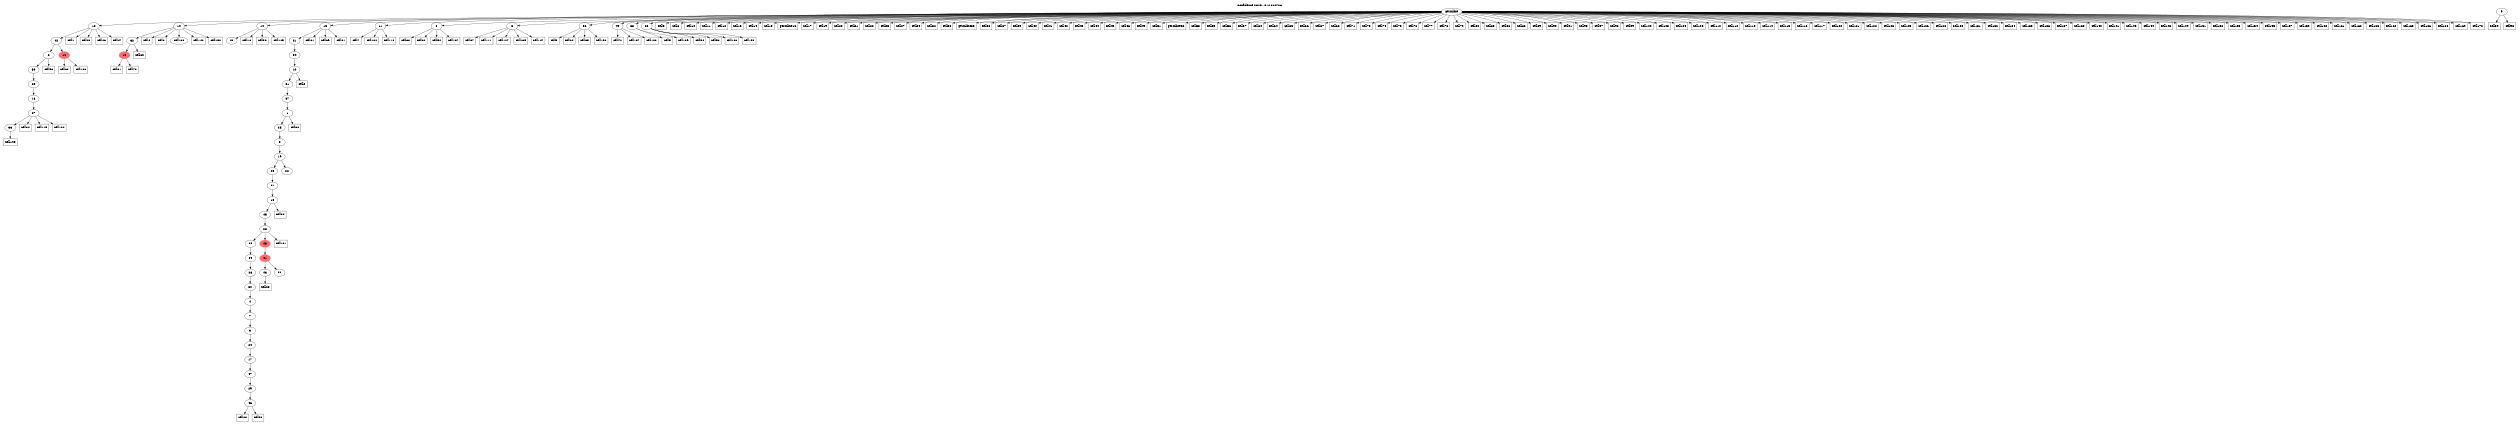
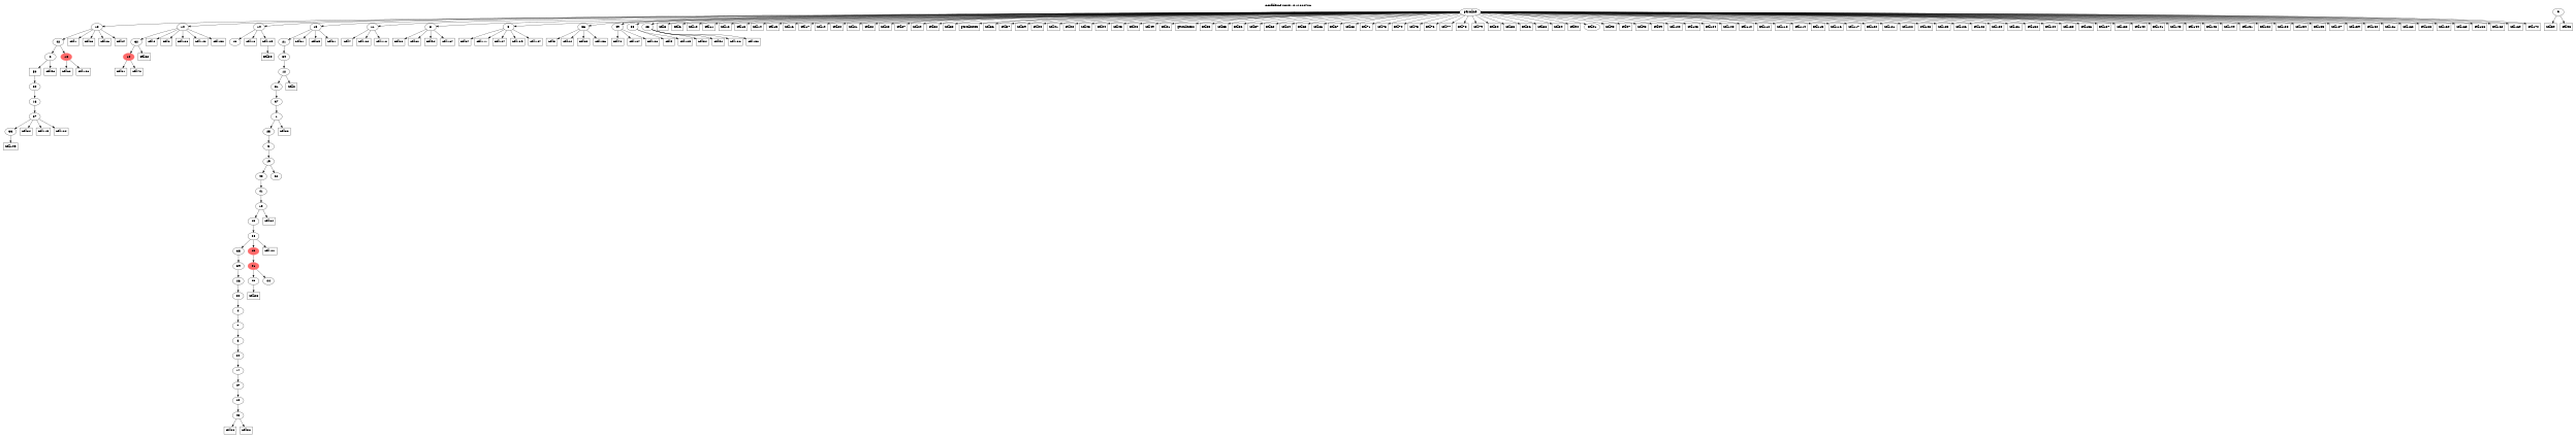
  digraph {
    label="Confidence score: -514.024706"
    labelloc=t
    node [shape=box]
    n1 [label=27 shape=""]
    n2 [label=33 shape=""]
    cell34
    cell119
    cell124
    cell145
    n7 [label=16 shape=""]
    n8 [label=20 shape=""]
-   n9 [label=50 shape=""]
+   n9 [label=50]
    n10 [label=2 shape=""]
    cell96
    n12 [label=42 shape=""]
    n13 [color=indianred1 label=18 style=filled shape=""]
    cell63
    cell146
    n16 [label=18 shape=""]
    cell1
    cell23
    cell26
    cell47
    n21 [label=32 shape=""]
    n22 [color=indianred1 label=10 style=filled shape=""]
    cell62
    cell31
    cell70
    n26 [label=10 shape=""]
    cell4
    cell8
-   cell133 [shape=ellipse]
+   cell133
    cell142
    cell150
    n32 [label=14 shape=""]
    n33 [label=48 shape=""]
    cell18
    cell50
    cell129
    n37 [label=29 shape=""]
    n38 [label=46 shape=""]
    cell48
    cell58
    n41 [label=47 shape=""]
    n42 [label=17 shape=""]
    n43 [label=24 shape=""]
    n44 [label=6 shape=""]
    n45 [label=7 shape=""]
    n46 [label=4 shape=""]
    n47 [label=30 shape=""]
    n48 [label=26 shape=""]
    n49 [label=39 shape=""]
    n50 [label=35 shape=""]
    n51 [color=indianred1 label=41 style=filled shape=""]
    n52 [label=43 shape=""]
    n53 [label=44 shape=""]
    cell28
    n55 [color=indianred1 label=45 style=filled shape=""]
    n56 [label=28 shape=""]
    cell101
    n58 [label=45 shape=""]
    n59 [label=13 shape=""]
    cell84
    n61 [label=41 shape=""]
    n62 [label=40 shape=""]
    n63 [label=19 shape=""]
    n64 [label=22 shape=""]
    n65 [label=5 shape=""]
    n66 [label=25 shape=""]
    n67 [label=1 shape=""]
    cell30
    n69 [label=37 shape=""]
    n70 [label=31 shape=""]
    n71 [label=12 shape=""]
    cell2
    n73 [label=34 shape=""]
    n74 [label=21 shape=""]
    n75 [label=15 shape=""]
    cell61
    cell69
    cell81
    n79 [label=11 shape=""]
    cell7
    cell102
    cell118
    n83 [label=9 shape=""]
    cell59
    cell93
    n86 [label=germline shape=""]
    n87 [label=8 shape=""]
    n88 [label=3 shape=""]
    n89 [label=36 shape=""]
    n90 [label=49 shape=""]
    n91 [label=38 shape=""]
    n92 [label=23 shape=""]
    cell3
    cell6
    cell10
    cell11
    cell12
    cell13
    cell14
    cell15
-   cell16 [label=germline16]
+   cell16
    cell17
    cell19
    cell20
    cell21
    cell22
    cell25
    cell27
    cell29
    cell32
    cell33
    n112 [label=germline35]
    cell36
    cell37
    cell39
    cell40
    cell41
    cell42
    cell43
    cell44
    cell45
    cell46
    cell49
    cell51
    n125 [label=germline52]
    cell53
    cell55
    cell56
    cell57
    cell60
    cell64
    cell65
    cell66
    cell67
    cell68
    cell71
    cell73
    cell74
    cell75
    cell76
    cell77
    cell78
    cell79
    cell80
    cell83
    cell86
    cell88
    cell89
    cell90
-   cell91
+   cell91 [shape=ellipse]
    cell95
    cell97
    cell98
    cell99
    cell100
    cell103
    cell104
    cell105
    cell110
    cell112
    cell113
    cell114
    cell115
    cell116
    cell117
    cell120
    cell121
    cell122
    cell123
    cell125
    cell126
    cell128
    cell130
    cell131
    cell132
    cell134
    cell135
    cell136
    cell137
    cell138
    cell140
    cell141
    cell143
    cell144
    cell148
    cell149
    cell151
    cell152
    cell153
    cell154
    cell155
    cell157
    cell159
    cell160
    cell161
    cell162
    cell163
    cell164
    cell165
    cell166
    cell168
    cell169
    cell170
    cell38
    cell82
    cell94
    cell167
    cell87
    cell111
    cell127
    cell139
    cell147
    cell5
    cell24
    cell85
    cell156
    cell72
    cell107
    cell108
    cell9
    cell109
    cell54
    cell92
    cell106
    cell158
    n1 -> n2
    n1 -> cell34
    n1 -> cell119
    n1 -> cell124
    n2 -> cell145
    n7 -> n1
    n8 -> n7
    n9 -> n8
    n10 -> n9
    n10 -> cell96
    n12 -> n10
    n12 -> n13
    n13 -> cell63
    n13 -> cell146
    n16 -> n12
    n16 -> cell1
    n16 -> cell23
    n16 -> cell26
    n16 -> cell47
    n21 -> n22
    n21 -> cell62
    n22 -> cell31
    n22 -> cell70
    n26 -> n21
    n26 -> cell4
    n26 -> cell8
    n26 -> cell133
    n26 -> cell142
    n26 -> cell150
    n32 -> n33
    n32 -> cell18
-   n32 -> cell50
+   cell129 -> cell50
    n32 -> cell129
    n37 -> n38
    n38 -> cell48
    n38 -> cell58
    n41 -> n37
    n42 -> n41
    n43 -> n42
    n44 -> n43
    n45 -> n44
    n46 -> n45
    n47 -> n46
    n48 -> n47
    n49 -> n48
    n50 -> n49
    n51 -> n52
    n51 -> n53
    n52 -> cell28
    n55 -> n51
    n56 -> n50
    n56 -> n55
    n56 -> cell101
    n58 -> n56
    n59 -> n58
    n59 -> cell84
    n61 -> n59
    n62 -> n61
    n63 -> n62
    n63 -> n64
    n65 -> n63
    n66 -> n65
    n67 -> n66
    n67 -> cell30
    n69 -> n67
    n70 -> n69
    n71 -> n70
    n71 -> cell2
    n73 -> n71
    n74 -> n73
    n75 -> n74
    n75 -> cell61
    n75 -> cell69
    n75 -> cell81
    n79 -> cell7
    n79 -> cell102
    n79 -> cell118
    n83 -> cell59
    n83 -> cell93
    n86 -> n16
    n86 -> n26
    n86 -> n32
    n86 -> n75
    n86 -> n79
    n86 -> n87
    n86 -> n88
    n86 -> n89
    n86 -> n90
    n86 -> n91
    n86 -> n92
    n86 -> cell3
    n86 -> cell6
    n86 -> cell10
    n86 -> cell11
    n86 -> cell12
    n86 -> cell13
    n86 -> cell14
    n86 -> cell15
    n86 -> cell16
    n86 -> cell17
    n86 -> cell19
    n86 -> cell20
    n86 -> cell21
    n86 -> cell22
    n86 -> cell25
    n86 -> cell27
    n86 -> cell29
    n86 -> cell32
    n86 -> cell33
    n86 -> n112
    n86 -> cell36
    n86 -> cell37
    n86 -> cell39
    n86 -> cell40
    n86 -> cell41
    n86 -> cell42
    n86 -> cell43
    n86 -> cell44
    n86 -> cell45
    n86 -> cell46
    n86 -> cell49
    n86 -> cell51
    n86 -> n125
    n86 -> cell53
    n86 -> cell55
    n86 -> cell56
    n86 -> cell57
    n86 -> cell60
    n86 -> cell64
    n86 -> cell65
    n86 -> cell66
    n86 -> cell67
    n86 -> cell68
    n86 -> cell71
    n86 -> cell73
    n86 -> cell74
    n86 -> cell75
    n86 -> cell76
    n86 -> cell77
    n86 -> cell78
    n86 -> cell79
    n86 -> cell80
    n86 -> cell83
    n86 -> cell86
    n86 -> cell88
    n86 -> cell89
    n86 -> cell90
    n86 -> cell91
    n86 -> cell95
    n86 -> cell97
    n86 -> cell98
    n86 -> cell99
    n86 -> cell100
    n86 -> cell103
    n86 -> cell104
    n86 -> cell105
    n86 -> cell110
    n86 -> cell112
    n86 -> cell113
    n86 -> cell114
    n86 -> cell115
    n86 -> cell116
    n86 -> cell117
    n86 -> cell120
    n86 -> cell121
    n86 -> cell122
    n86 -> cell123
    n86 -> cell125
    n86 -> cell126
    n86 -> cell128
    n86 -> cell130
    n86 -> cell131
    n86 -> cell132
    n86 -> cell134
    n86 -> cell135
    n86 -> cell136
    n86 -> cell137
    n86 -> cell138
    n86 -> cell140
    n86 -> cell141
    n86 -> cell143
    n86 -> cell144
    n86 -> cell148
    n86 -> cell149
    n86 -> cell151
    n86 -> cell152
    n86 -> cell153
    n86 -> cell154
    n86 -> cell155
    n86 -> cell157
    n86 -> cell159
    n86 -> cell160
    n86 -> cell161
    n86 -> cell162
    n86 -> cell163
    n86 -> cell164
    n86 -> cell165
    n86 -> cell166
    n86 -> cell168
    n86 -> cell169
    n86 -> cell170
    n87 -> cell38
    n87 -> cell82
    n87 -> cell94
    n87 -> cell167
    n88 -> cell87
    n88 -> cell111
    n88 -> cell127
    n88 -> cell139
    n88 -> cell147
    n89 -> cell5
    n89 -> cell24
    n89 -> cell85
    n89 -> cell156
    n90 -> cell72
    n90 -> cell107
    n90 -> cell108
    n91 -> cell9
    n91 -> cell109
    n92 -> cell54
    n92 -> cell92
    n92 -> cell106
    n92 -> cell158
  }
